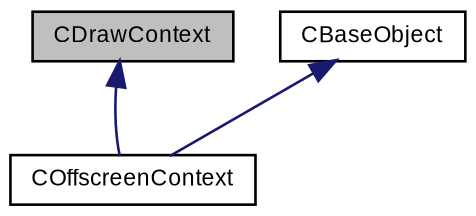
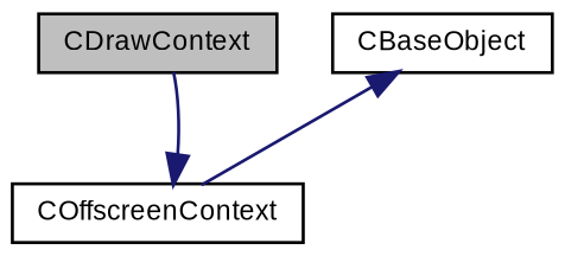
  digraph {
    node [color=black fontname=Arial fontsize=9 shape=record]
    edge [color=midnightblue dir=back fontname=Arial fontsize=9 labelfontname=Arial labelfontsize=9 style=solid]
    n1 [fillcolor=grey75 fontcolor=black height=0.2 label=CDrawContext style=filled width=0.4]
    n2 [height=0.2 label=COffscreenContext width=0.4]
    n3 [height=0.2 label=CBaseObject width=0.4]
-   n1 -> n2
+   n2 -> n1
    n3 -> n2
  }
